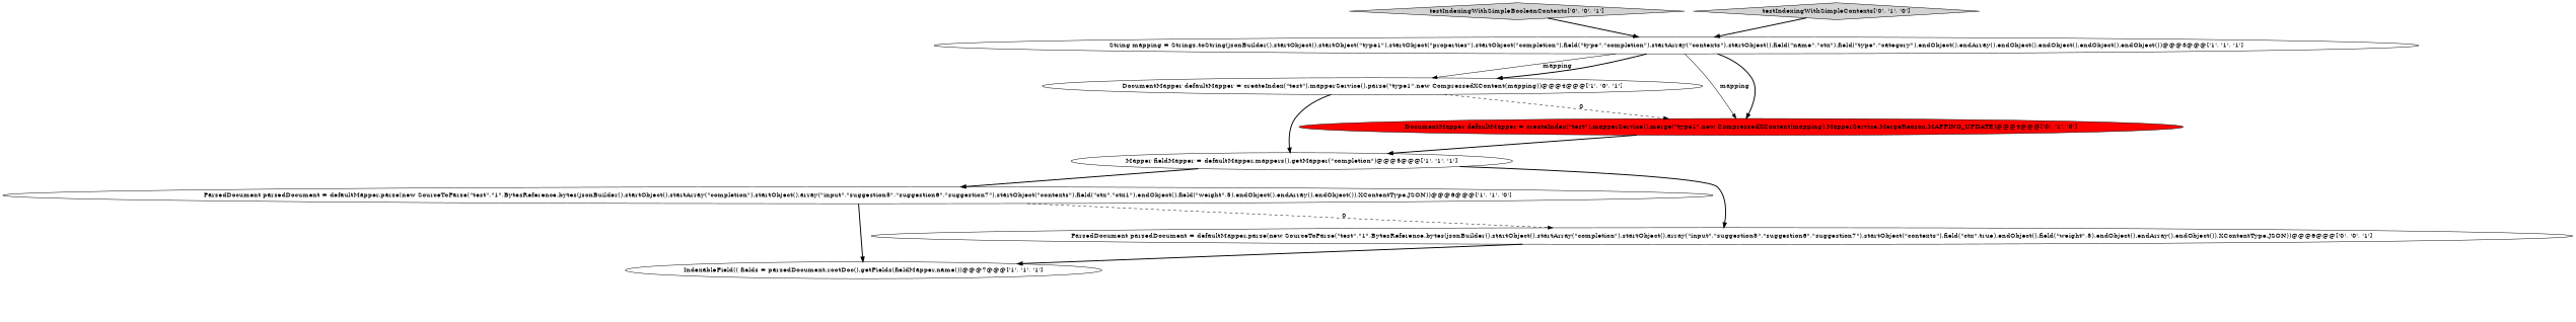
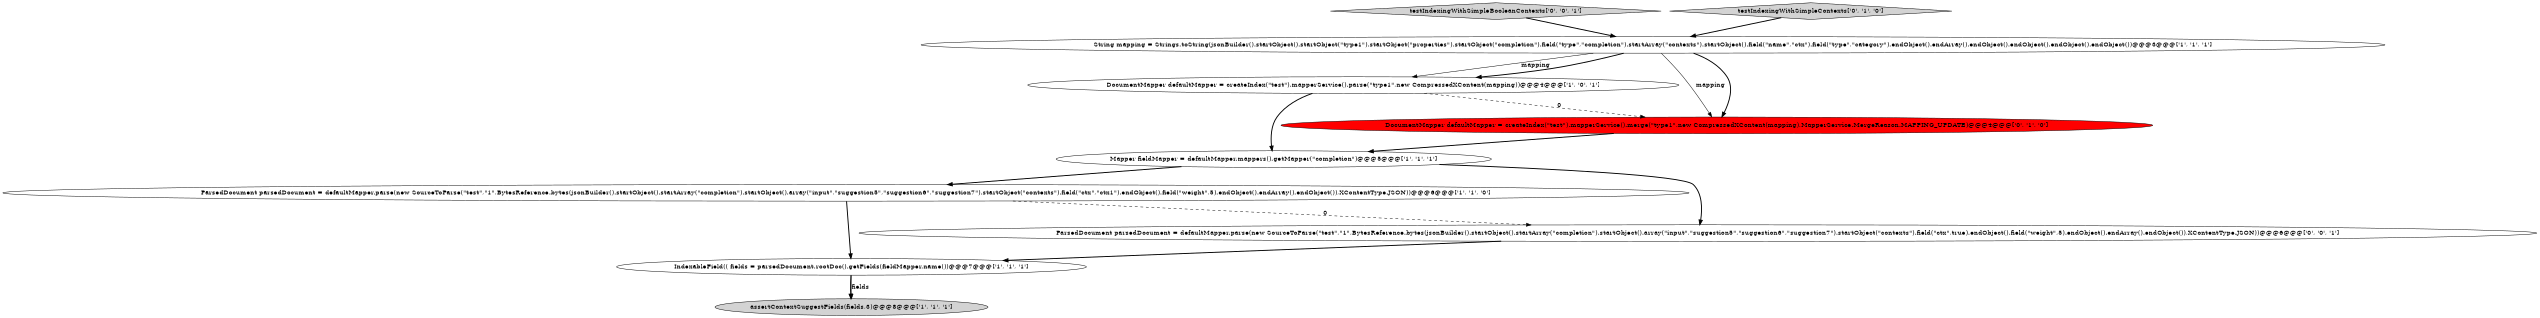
  digraph {
    node [fillcolor=white shape=ellipse style=filled]
    edge [style=bold]
    n1 [label="Mapper fieldMapper = defaultMapper.mappers().getMapper(\"completion\")@@@5@@@['1', '1', '1']"]
    n2 [label="ParsedDocument parsedDocument = defaultMapper.parse(new SourceToParse(\"test\",\"1\",BytesReference.bytes(jsonBuilder().startObject().startArray(\"completion\").startObject().array(\"input\",\"suggestion5\",\"suggestion6\",\"suggestion7\").startObject(\"contexts\").field(\"ctx\",\"ctx1\").endObject().field(\"weight\",5).endObject().endArray().endObject()),XContentType.JSON))@@@6@@@['1', '1', '0']"]
    n3 [label="ParsedDocument parsedDocument = defaultMapper.parse(new SourceToParse(\"test\",\"1\",BytesReference.bytes(jsonBuilder().startObject().startArray(\"completion\").startObject().array(\"input\",\"suggestion5\",\"suggestion6\",\"suggestion7\").startObject(\"contexts\").field(\"ctx\",true).endObject().field(\"weight\",5).endObject().endArray().endObject()),XContentType.JSON))@@@6@@@['0', '0', '1']"]
    n4 [label="IndexableField(( fields = parsedDocument.rootDoc().getFields(fieldMapper.name())@@@7@@@['1', '1', '1']"]
+   n5 [fillcolor=lightgray label="assertContextSuggestFields(fields,3)@@@8@@@['1', '1', '1']"]
    n6 [label="String mapping = Strings.toString(jsonBuilder().startObject().startObject(\"type1\").startObject(\"properties\").startObject(\"completion\").field(\"type\",\"completion\").startArray(\"contexts\").startObject().field(\"name\",\"ctx\").field(\"type\",\"category\").endObject().endArray().endObject().endObject().endObject().endObject())@@@3@@@['1', '1', '1']"]
    n7 [label="DocumentMapper defaultMapper = createIndex(\"test\").mapperService().parse(\"type1\",new CompressedXContent(mapping))@@@4@@@['1', '0', '1']"]
    n8 [fillcolor=red label="DocumentMapper defaultMapper = createIndex(\"test\").mapperService().merge(\"type1\",new CompressedXContent(mapping),MapperService.MergeReason.MAPPING_UPDATE)@@@4@@@['0', '1', '0']"]
    n9 [fillcolor=lightgray label="testIndexingWithSimpleBooleanContexts['0', '0', '1']" shape=diamond]
    n10 [fillcolor=lightgray label="testIndexingWithSimpleContexts['0', '1', '0']" shape=diamond]
    n1 -> n2
    n1 -> n3
    n2 -> n3 [label=0 style=dashed]
    n2 -> n4
    n3 -> n4
+   n4 -> n5
+   n4 -> n5 [label=fields style=solid]
    n6 -> n7 [label=mapping style=solid]
    n6 -> n7
    n6 -> n8 [label=mapping style=solid]
    n6 -> n8
    n7 -> n1
    n7 -> n8 [label=0 style=dashed]
    n8 -> n1
    n9 -> n6
    n10 -> n6
  }
